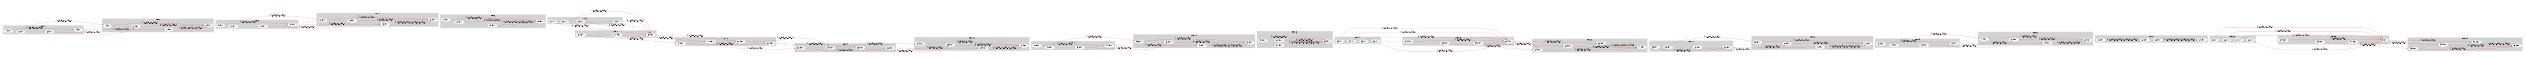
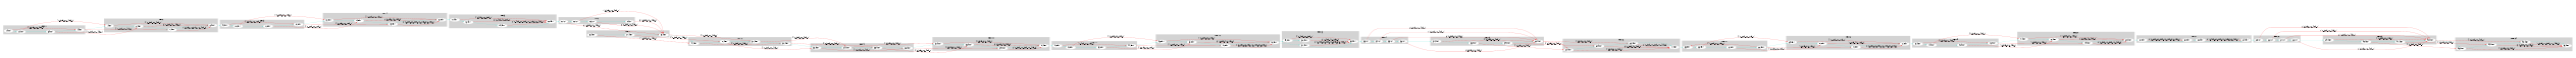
  digraph {
    rankdir=LR
    node [color=white style=filled]
    edge [color=turquoise constraint=true]
    "1:(f m7)"
    "2:(f m7)"
    "3:(f m7)"
    "4:(f m7)"
    "5:(f m7)"
    "6:(f m7)"
    "7:(f m7)"
    "8:(f m7)"
    "9:(eb 7)"
    "10:(eb 7)"
    "11:(eb 7)"
    "12:(eb 7)"
    "13:(eb 7)"
    "14:(eb 7)"
    "15:(eb 7)"
    "16:(eb 7)"
    "17:(db 7)"
    "18:(db 7)"
    "19:(db 7)"
    "20:(db 7)"
    "21:(c 7)"
    "22:(c 7)"
    "23:(c 7)"
    "24:(c 7)"
    "26:(f m7)"
    "27:(f m7)"
    "28:(f m7)"
    "29:(f m7)"
    "30:(f m7)"
    "31:(f m7)"
    "32:(f m7)"
    "33:(f m7)"
    "34:(f m7)"
    "35:(f m7)"
    "36:(f m7)"
    "37:(f m7)"
    "38:(f m7)"
    "39:(f m7)"
    "40:(f m7)"
    "41:(eb 7)"
    "42:(eb 7)"
    "43:(eb 7)"
    "44:(eb 7)"
    "45:(eb 7)"
    "46:(eb 7)"
    "47:(eb 7)"
    "48:(eb 7)"
    "49:(db 7)"
    "50:(db 7)"
    "51:(db 7)"
    "52:(db 7)"
    "53:(c 7)"
    "54:(c 7)"
    "55:(c 7)"
    "56:(c 7)"
    "57:(f m7)"
    "58:(f m7)"
    "59:(f m7)"
    "60:(f m7)"
    "61:(f m7)"
    "62:(f m7)"
    "63:(f m7)"
    "64:(f m7)"
    "65:(eb 7)"
    "66:(eb 7)"
    "67:(eb 7)"
    "68:(eb 7)"
    "69:(eb 7)"
    "70:(eb 7)"
    "71:(eb 7)"
    "72:(eb 7)"
    "73:(f m7)"
    "74:(f m7)"
    "75:(f m7)"
    "76:(f m7)"
    "77:(f m7)"
    "78:(f m7)"
    "79:(f m7)"
    "80:(f m7)"
    "81:(eb 7)"
    "82:(eb 7)"
    "83:(db 7)"
    "84:(db 7)"
    "85:(c 7)"
    "86:(c 7)"
    "87:(c 7)"
    "88:(c 7)"
    "89:(f m7)"
    "90:(f m7)"
    "91:(f m7)"
    "92:(f m7)"
    "93:(f m7)"
    "94:(f m7)"
    "95:(f m7)"
    "96:(f m7)"
    subgraph cluster_1 {
      color=lightgrey
      label="Mes. 1"
      style=filled
      "1:(f m7)"
      "2:(f m7)"
      "3:(f m7)"
      "4:(f m7)"
    }
    subgraph cluster_2 {
      color=lightgrey
      label="Mes. 2"
      style=filled
      "5:(f m7)"
      "6:(f m7)"
      "7:(f m7)"
      "8:(f m7)"
    }
    subgraph cluster_3 {
      color=lightgrey
      label="Mes. 3"
      style=filled
      "9:(eb 7)"
      "10:(eb 7)"
      "11:(eb 7)"
      "12:(eb 7)"
    }
    subgraph cluster_4 {
      color=lightgrey
      label="Mes. 4"
      style=filled
      "13:(eb 7)"
      "14:(eb 7)"
      "15:(eb 7)"
      "16:(eb 7)"
    }
    subgraph cluster_5 {
      color=lightgrey
      label="Mes. 5"
      style=filled
      "17:(db 7)"
      "18:(db 7)"
      "19:(db 7)"
      "20:(db 7)"
    }
    subgraph cluster_6 {
      color=lightgrey
      label="Mes. 6"
      style=filled
      "21:(c 7)"
      "22:(c 7)"
      "23:(c 7)"
      "24:(c 7)"
    }
    subgraph cluster_7 {
      color=lightgrey
      label="Mes. 7"
      style=filled
      "26:(f m7)"
      "27:(f m7)"
      "28:(f m7)"
    }
    subgraph cluster_8 {
      color=lightgrey
      label="Mes. 8"
      style=filled
      "29:(f m7)"
      "30:(f m7)"
      "31:(f m7)"
      "32:(f m7)"
    }
    subgraph cluster_9 {
      color=lightgrey
      label="Mes. 9"
      style=filled
      "33:(f m7)"
      "34:(f m7)"
      "35:(f m7)"
      "36:(f m7)"
    }
    subgraph cluster_10 {
      color=lightgrey
      label="Mes. 10"
      style=filled
      "37:(f m7)"
      "38:(f m7)"
      "39:(f m7)"
      "40:(f m7)"
    }
    subgraph cluster_11 {
      color=lightgrey
      label="Mes. 11"
      style=filled
      "41:(eb 7)"
      "42:(eb 7)"
      "43:(eb 7)"
      "44:(eb 7)"
    }
    subgraph cluster_12 {
      color=lightgrey
      label="Mes. 12"
      style=filled
      "45:(eb 7)"
      "46:(eb 7)"
      "47:(eb 7)"
      "48:(eb 7)"
    }
    subgraph cluster_13 {
      color=lightgrey
      label="Mes. 13"
      style=filled
      "49:(db 7)"
      "50:(db 7)"
      "51:(db 7)"
      "52:(db 7)"
    }
    subgraph cluster_14 {
      color=lightgrey
      label="Mes. 14"
      style=filled
      "53:(c 7)"
      "54:(c 7)"
      "55:(c 7)"
      "56:(c 7)"
    }
    subgraph cluster_15 {
      color=lightgrey
      label="Mes. 15"
      style=filled
      "57:(f m7)"
      "58:(f m7)"
      "59:(f m7)"
      "60:(f m7)"
    }
    subgraph cluster_16 {
      color=lightgrey
      label="Mes. 16"
      style=filled
      "61:(f m7)"
      "62:(f m7)"
      "63:(f m7)"
      "64:(f m7)"
    }
    subgraph cluster_17 {
      color=lightgrey
      label="Mes. 17"
      style=filled
      "65:(eb 7)"
      "66:(eb 7)"
      "67:(eb 7)"
      "68:(eb 7)"
    }
    subgraph cluster_18 {
      color=lightgrey
      label="Mes. 18"
      style=filled
      "69:(eb 7)"
      "70:(eb 7)"
      "71:(eb 7)"
      "72:(eb 7)"
    }
    subgraph cluster_19 {
      color=lightgrey
      label="Mes. 19"
      style=filled
      "73:(f m7)"
      "74:(f m7)"
      "75:(f m7)"
      "76:(f m7)"
    }
    subgraph cluster_20 {
      color=lightgrey
      label="Mes. 20"
      style=filled
      "77:(f m7)"
      "78:(f m7)"
      "79:(f m7)"
      "80:(f m7)"
    }
    subgraph cluster_21 {
      color=lightgrey
      label="Mes. 21"
      style=filled
      "81:(eb 7)"
      "82:(eb 7)"
      "83:(db 7)"
      "84:(db 7)"
    }
    subgraph cluster_22 {
      color=lightgrey
      label="Mes. 22"
      style=filled
      "85:(c 7)"
      "86:(c 7)"
      "87:(c 7)"
      "88:(c 7)"
    }
    subgraph cluster_23 {
      color=lightgrey
      label="Mes. 23"
      style=filled
      "89:(f m7)"
      "90:(f m7)"
      "91:(f m7)"
      "92:(f m7)"
    }
    subgraph cluster_24 {
      color=lightgrey
      label="Mes. 24"
      style=filled
      "93:(f m7)"
      "94:(f m7)"
      "95:(f m7)"
      "96:(f m7)"
    }
    "1:(f m7)" -> "2:(f m7)"
    "1:(f m7)" -> "4:(f m7)" [color=red label="4 ( t=3/nb=2 t=-4/nb=1)"]
    "2:(f m7)" -> "3:(f m7)"
    "2:(f m7)" -> "5:(f m7)" [color=red label="4 ( t=3/nb=2 t=-4/nb=1)"]
    "3:(f m7)" -> "4:(f m7)"
    "3:(f m7)" -> "6:(f m7)" [color=red label="4 ( t=3/nb=2 t=-4/nb=1)"]
    "4:(f m7)" -> "5:(f m7)"
    "4:(f m7)" -> "7:(f m7)" [color=red label="4 ( t=3/nb=2 t=-4/nb=1)"]
    "5:(f m7)" -> "6:(f m7)"
    "5:(f m7)" -> "8:(f m7)" [color=red label="4 ( t=3/nb=2 t=-4/nb=1)"]
    "6:(f m7)" -> "7:(f m7)"
    "6:(f m7)" -> "8:(f m7)" [color=red label="3 ( t=3/nb=4 t=-4/nb=2)"]
    "7:(f m7)" -> "8:(f m7)"
    "7:(f m7)" -> "8:(f m7)" [color=red label="2 ( t=5/nb=1 t=3/nb=7 t=-4/nb=3)"]
    "8:(f m7)" -> "9:(eb 7)"
    "9:(eb 7)" -> "10:(eb 7)"
    "9:(eb 7)" -> "12:(eb 7)" [color=red label="4 ( t=6/nb=2 t=-1/nb=1)"]
    "10:(eb 7)" -> "11:(eb 7)"
    "10:(eb 7)" -> "13:(eb 7)" [color=red label="4 ( t=6/nb=2 t=-1/nb=1)"]
    "11:(eb 7)" -> "12:(eb 7)"
    "11:(eb 7)" -> "14:(eb 7)" [color=red label="4 ( t=6/nb=2 t=-1/nb=1)"]
    "12:(eb 7)" -> "13:(eb 7)"
    "12:(eb 7)" -> "15:(eb 7)" [color=red label="4 ( t=6/nb=2 t=-1/nb=1)"]
    "13:(eb 7)" -> "14:(eb 7)"
    "13:(eb 7)" -> "16:(eb 7)" [color=red label="4 ( t=6/nb=2 t=-1/nb=1)"]
    "14:(eb 7)" -> "15:(eb 7)"
    "14:(eb 7)" -> "16:(eb 7)" [color=red label="3 ( t=6/nb=4 t=-1/nb=2)"]
    "15:(eb 7)" -> "16:(eb 7)"
    "15:(eb 7)" -> "16:(eb 7)" [color=red label="2 ( t=6/nb=6 t=2/nb=1 t=-1/nb=3 t=-2/nb=1)"]
    "16:(eb 7)" -> "17:(db 7)"
    "17:(db 7)" -> "18:(db 7)"
    "17:(db 7)" -> "20:(db 7)" [color=red label="4 ( t=4/nb=2 t=-3/nb=1)"]
    "18:(db 7)" -> "19:(db 7)"
    "18:(db 7)" -> "20:(db 7)" [color=red label="3 ( t=4/nb=4 t=-3/nb=2)"]
    "19:(db 7)" -> "20:(db 7)"
    "19:(db 7)" -> "20:(db 7)" [color=red label="2 ( t=4/nb=6 t=0/nb=1 t=-3/nb=3 t=-4/nb=1)"]
    "20:(db 7)" -> "21:(c 7)"
    "21:(c 7)" -> "22:(c 7)"
    "21:(c 7)" -> "28:(f m7)" [color=red label="8 ( t=3/nb=1 t=-4/nb=1)"]
    "22:(c 7)" -> "23:(c 7)"
    "22:(c 7)" -> "28:(f m7)" [color=red label="7 ( t=3/nb=1 t=-4/nb=1)"]
    "23:(c 7)" -> "24:(c 7)"
    "23:(c 7)" -> "28:(f m7)" [color=red label="6 ( t=3/nb=1 t=-4/nb=1)"]
    "24:(c 7)" -> "28:(f m7)" [color=red label="5 ( t=3/nb=1 t=-4/nb=1)"]
    "26:(f m7)" -> "27:(f m7)"
    "26:(f m7)" -> "29:(f m7)" [color=red label="4 ( t=3/nb=2 t=-4/nb=1)"]
    "27:(f m7)" -> "28:(f m7)"
    "27:(f m7)" -> "30:(f m7)" [color=red label="4 ( t=3/nb=2 t=-4/nb=1)"]
    "28:(f m7)" -> "29:(f m7)"
    "28:(f m7)" -> "31:(f m7)" [color=red label="4 ( t=3/nb=2 t=-4/nb=1)"]
    "29:(f m7)" -> "30:(f m7)"
    "29:(f m7)" -> "32:(f m7)" [color=red label="4 ( t=3/nb=2 t=-4/nb=1)"]
    "30:(f m7)" -> "31:(f m7)"
    "30:(f m7)" -> "33:(f m7)" [color=red label="4 ( t=3/nb=2 t=-4/nb=1)"]
    "31:(f m7)" -> "32:(f m7)"
    "31:(f m7)" -> "34:(f m7)" [color=red label="4 ( t=3/nb=2 t=-4/nb=1)"]
    "32:(f m7)" -> "33:(f m7)"
    "32:(f m7)" -> "35:(f m7)" [color=red label="4 ( t=3/nb=2 t=-4/nb=1)"]
    "33:(f m7)" -> "34:(f m7)"
    "33:(f m7)" -> "36:(f m7)" [color=red label="4 ( t=3/nb=2 t=-4/nb=1)"]
    "34:(f m7)" -> "35:(f m7)"
    "34:(f m7)" -> "37:(f m7)" [color=red label="4 ( t=3/nb=2 t=-4/nb=1)"]
    "35:(f m7)" -> "36:(f m7)"
    "35:(f m7)" -> "38:(f m7)" [color=red label="4 ( t=3/nb=2 t=-4/nb=1)"]
    "36:(f m7)" -> "37:(f m7)"
    "36:(f m7)" -> "39:(f m7)" [color=red label="4 ( t=3/nb=2 t=-4/nb=1)"]
    "37:(f m7)" -> "38:(f m7)"
    "37:(f m7)" -> "40:(f m7)" [color=red label="4 ( t=3/nb=2 t=-4/nb=1)"]
    "38:(f m7)" -> "39:(f m7)"
    "38:(f m7)" -> "40:(f m7)" [color=red label="3 ( t=3/nb=4 t=-4/nb=2)"]
    "39:(f m7)" -> "40:(f m7)"
    "39:(f m7)" -> "40:(f m7)" [color=red label="2 ( t=5/nb=1 t=3/nb=7 t=-4/nb=3)"]
    "40:(f m7)" -> "41:(eb 7)"
    "41:(eb 7)" -> "42:(eb 7)"
    "41:(eb 7)" -> "44:(eb 7)" [color=red label="4 ( t=4/nb=2 t=-1/nb=1)"]
    "42:(eb 7)" -> "43:(eb 7)"
    "42:(eb 7)" -> "45:(eb 7)" [color=red label="4 ( t=6/nb=2 t=-1/nb=1)"]
    "43:(eb 7)" -> "44:(eb 7)"
    "43:(eb 7)" -> "46:(eb 7)" [color=red label="4 ( t=6/nb=2 t=-1/nb=1)"]
    "44:(eb 7)" -> "45:(eb 7)"
    "44:(eb 7)" -> "47:(eb 7)" [color=red label="4 ( t=6/nb=2 t=-1/nb=1)"]
    "45:(eb 7)" -> "46:(eb 7)"
    "45:(eb 7)" -> "48:(eb 7)" [color=red label="4 ( t=6/nb=2 t=-1/nb=1)"]
    "46:(eb 7)" -> "47:(eb 7)"
    "46:(eb 7)" -> "48:(eb 7)" [color=red label="3 ( t=6/nb=4 t=-1/nb=2)"]
    "47:(eb 7)" -> "48:(eb 7)"
    "47:(eb 7)" -> "48:(eb 7)" [color=red label="2 ( t=6/nb=6 t=2/nb=1 t=-1/nb=3 t=-2/nb=1)"]
    "48:(eb 7)" -> "49:(db 7)"
    "48:(eb 7)" -> "51:(db 7)"
    "49:(db 7)" -> "50:(db 7)"
    "49:(db 7)" -> "52:(db 7)" [color=red label="4 ( t=4/nb=2 t=-3/nb=1)"]
    "50:(db 7)" -> "52:(db 7)" [color=red label="3 ( t=4/nb=4 t=-3/nb=2)"]
    "51:(db 7)" -> "52:(db 7)"
    "51:(db 7)" -> "52:(db 7)" [color=red label="2 ( t=4/nb=6 t=0/nb=1 t=-3/nb=3 t=-4/nb=1)"]
    "52:(db 7)" -> "53:(c 7)"
    "53:(c 7)" -> "54:(c 7)"
    "53:(c 7)" -> "60:(f m7)" [color=red label="8 ( t=3/nb=1 t=-4/nb=1)"]
    "54:(c 7)" -> "55:(c 7)"
    "54:(c 7)" -> "60:(f m7)" [color=red label="7 ( t=3/nb=1 t=-4/nb=1)"]
    "55:(c 7)" -> "56:(c 7)"
    "55:(c 7)" -> "60:(f m7)" [color=red label="6 ( t=3/nb=1 t=-4/nb=1)"]
    "56:(c 7)" -> "57:(f m7)"
    "56:(c 7)" -> "60:(f m7)" [color=red label="5 ( t=3/nb=1 t=-4/nb=1)"]
    "57:(f m7)" -> "58:(f m7)"
    "57:(f m7)" -> "60:(f m7)" [color=red label="4 ( t=3/nb=2 t=-4/nb=1)"]
    "58:(f m7)" -> "59:(f m7)"
    "58:(f m7)" -> "61:(f m7)" [color=red label="4 ( t=3/nb=2 t=-4/nb=1)"]
    "59:(f m7)" -> "60:(f m7)"
    "59:(f m7)" -> "62:(f m7)" [color=red label="4 ( t=3/nb=2 t=-4/nb=1)"]
    "60:(f m7)" -> "61:(f m7)" [color=red]
    "60:(f m7)" -> "63:(f m7)" [color=red label="4 ( t=3/nb=2 t=-4/nb=1)"]
    "61:(f m7)" -> "62:(f m7)"
    "61:(f m7)" -> "64:(f m7)" [color=red label="4 ( t=3/nb=2 t=-4/nb=1)"]
    "62:(f m7)" -> "63:(f m7)"
    "62:(f m7)" -> "64:(f m7)" [color=red label="3 ( t=3/nb=4 t=-4/nb=2)"]
    "63:(f m7)" -> "64:(f m7)"
    "63:(f m7)" -> "64:(f m7)" [color=red label="2 ( t=5/nb=1 t=3/nb=7 t=-4/nb=3)"]
    "64:(f m7)" -> "65:(eb 7)"
    "65:(eb 7)" -> "66:(eb 7)"
-   "65:(eb 7)" -> "68:(eb 7)" [color=red label="4 ( t=6/nb=2 t=-1/nb=1)"]
+   "68:(eb 7)" -> "65:(eb 7)" [color=red label="4 ( t=6/nb=2 t=-1/nb=1)"]
    "66:(eb 7)" -> "67:(eb 7)"
    "66:(eb 7)" -> "69:(eb 7)" [color=red label="4 ( t=6/nb=2 t=-1/nb=1)"]
    "67:(eb 7)" -> "68:(eb 7)"
    "67:(eb 7)" -> "70:(eb 7)" [color=red label="4 ( t=6/nb=2 t=-1/nb=1)"]
    "68:(eb 7)" -> "69:(eb 7)"
    "68:(eb 7)" -> "71:(eb 7)" [color=red label="4 ( t=6/nb=2 t=-1/nb=1)"]
    "69:(eb 7)" -> "70:(eb 7)"
    "69:(eb 7)" -> "72:(eb 7)" [color=red label="4 ( t=6/nb=2 t=-1/nb=1)"]
    "70:(eb 7)" -> "71:(eb 7)"
    "70:(eb 7)" -> "72:(eb 7)" [color=red label="3 ( t=6/nb=4 t=-1/nb=2)"]
    "71:(eb 7)" -> "72:(eb 7)"
    "71:(eb 7)" -> "72:(eb 7)" [color=red label="2 ( t=6/nb=6 t=2/nb=1 t=-1/nb=3 t=-2/nb=1)"]
    "72:(eb 7)" -> "73:(f m7)"
    "73:(f m7)" -> "74:(f m7)"
    "73:(f m7)" -> "76:(f m7)" [color=red label="4 ( t=3/nb=2 t=-4/nb=1)"]
    "74:(f m7)" -> "75:(f m7)"
    "74:(f m7)" -> "77:(f m7)" [color=red label="4 ( t=3/nb=2 t=-4/nb=1)"]
    "75:(f m7)" -> "76:(f m7)"
    "75:(f m7)" -> "78:(f m7)" [color=red label="4 ( t=3/nb=2 t=-4/nb=1)"]
    "76:(f m7)" -> "77:(f m7)"
    "76:(f m7)" -> "79:(f m7)" [color=red label="4 ( t=3/nb=2 t=-4/nb=1)"]
    "77:(f m7)" -> "78:(f m7)"
    "77:(f m7)" -> "80:(f m7)" [color=red label="4 ( t=3/nb=2 t=-4/nb=1)"]
    "78:(f m7)" -> "79:(f m7)"
    "78:(f m7)" -> "80:(f m7)" [color=red label="3 ( t=3/nb=4 t=-4/nb=2)"]
    "79:(f m7)" -> "80:(f m7)"
    "79:(f m7)" -> "80:(f m7)" [color=red label="2 ( t=5/nb=1 t=3/nb=7 t=-4/nb=3)"]
    "80:(f m7)" -> "81:(eb 7)"
    "81:(eb 7)" -> "82:(eb 7)"
    "81:(eb 7)" -> "82:(eb 7)" [color=red label="2 ( t=6/nb=6 t=2/nb=1 t=-1/nb=3 t=-2/nb=1)"]
    "82:(eb 7)" -> "83:(db 7)"
    "83:(db 7)" -> "84:(db 7)"
    "83:(db 7)" -> "84:(db 7)" [color=red label="2 ( t=4/nb=6 t=0/nb=1 t=-3/nb=3 t=-4/nb=1)"]
    "84:(db 7)" -> "85:(c 7)"
    "85:(c 7)" -> "86:(c 7)"
    "85:(c 7)" -> "92:(f m7)" [color=red label="8 ( t=3/nb=1 t=-4/nb=1)"]
    "86:(c 7)" -> "87:(c 7)"
    "86:(c 7)" -> "92:(f m7)" [color=red label="7 ( t=3/nb=1 t=-4/nb=1)"]
    "87:(c 7)" -> "88:(c 7)"
    "87:(c 7)" -> "92:(f m7)" [color=red label="6 ( t=3/nb=1 t=-4/nb=1)"]
    "88:(c 7)" -> "89:(f m7)"
    "88:(c 7)" -> "92:(f m7)" [color=red label="5 ( t=3/nb=1 t=-4/nb=1)"]
    "89:(f m7)" -> "90:(f m7)"
    "89:(f m7)" -> "92:(f m7)" [color=red label="4 ( t=3/nb=2 t=-4/nb=1)"]
    "90:(f m7)" -> "91:(f m7)"
    "90:(f m7)" -> "93:(f m7)" [color=red label="4 ( t=3/nb=2 t=-4/nb=1)"]
    "91:(f m7)" -> "92:(f m7)"
    "91:(f m7)" -> "94:(f m7)" [color=red label="4 ( t=3/nb=2 t=-4/nb=1)"]
    "92:(f m7)" -> "93:(f m7)"
    "92:(f m7)" -> "95:(f m7)" [color=red label="4 ( t=3/nb=2 t=-4/nb=1)"]
    "93:(f m7)" -> "94:(f m7)"
    "93:(f m7)" -> "96:(f m7)" [color=red label="4 ( t=3/nb=2 t=-4/nb=1)"]
    "94:(f m7)" -> "95:(f m7)"
    "94:(f m7)" -> "96:(f m7)" [color=red label="3 ( t=3/nb=4 t=-4/nb=2)"]
    "95:(f m7)" -> "96:(f m7)"
    "95:(f m7)" -> "96:(f m7)" [color=red label="2 ( t=5/nb=1 t=3/nb=7 t=-4/nb=3)"]
  }
